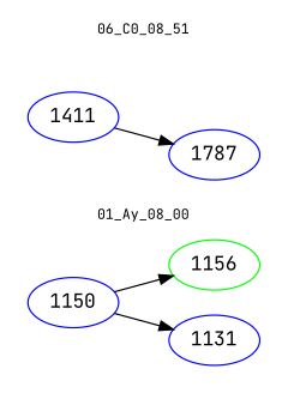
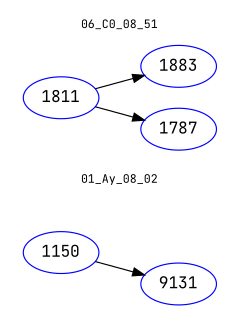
  digraph {
    fontname="JetBrains Mono"
    rankdir=LR
    node [color=blue fontname="JetBrains Mono"]
    edge [color=black fontname="JetBrains Mono"]
    n1 [label=1150]
-   n2 [label=1131]
-   n3 [color=green label=1156]
-   n4 [label=1411]
+   n2 [label=9131]
+   n4 [label=1811]
    n5 [label=1787]
+   n6 [label=1883]
    subgraph cluster_1 {
      color=white
      fontsize=10
-     label="01_Ay_08_00"
+     label="01_Ay_08_02"
      n1
      n2
-     n3
    }
    subgraph cluster_2 {
      color=white
      fontsize=10
      label="06_C0_08_51"
      n4
      n5
+     n6
    }
    n1 -> n2
-   n1 -> n3
    n4 -> n5
+   n4 -> n6
  }
